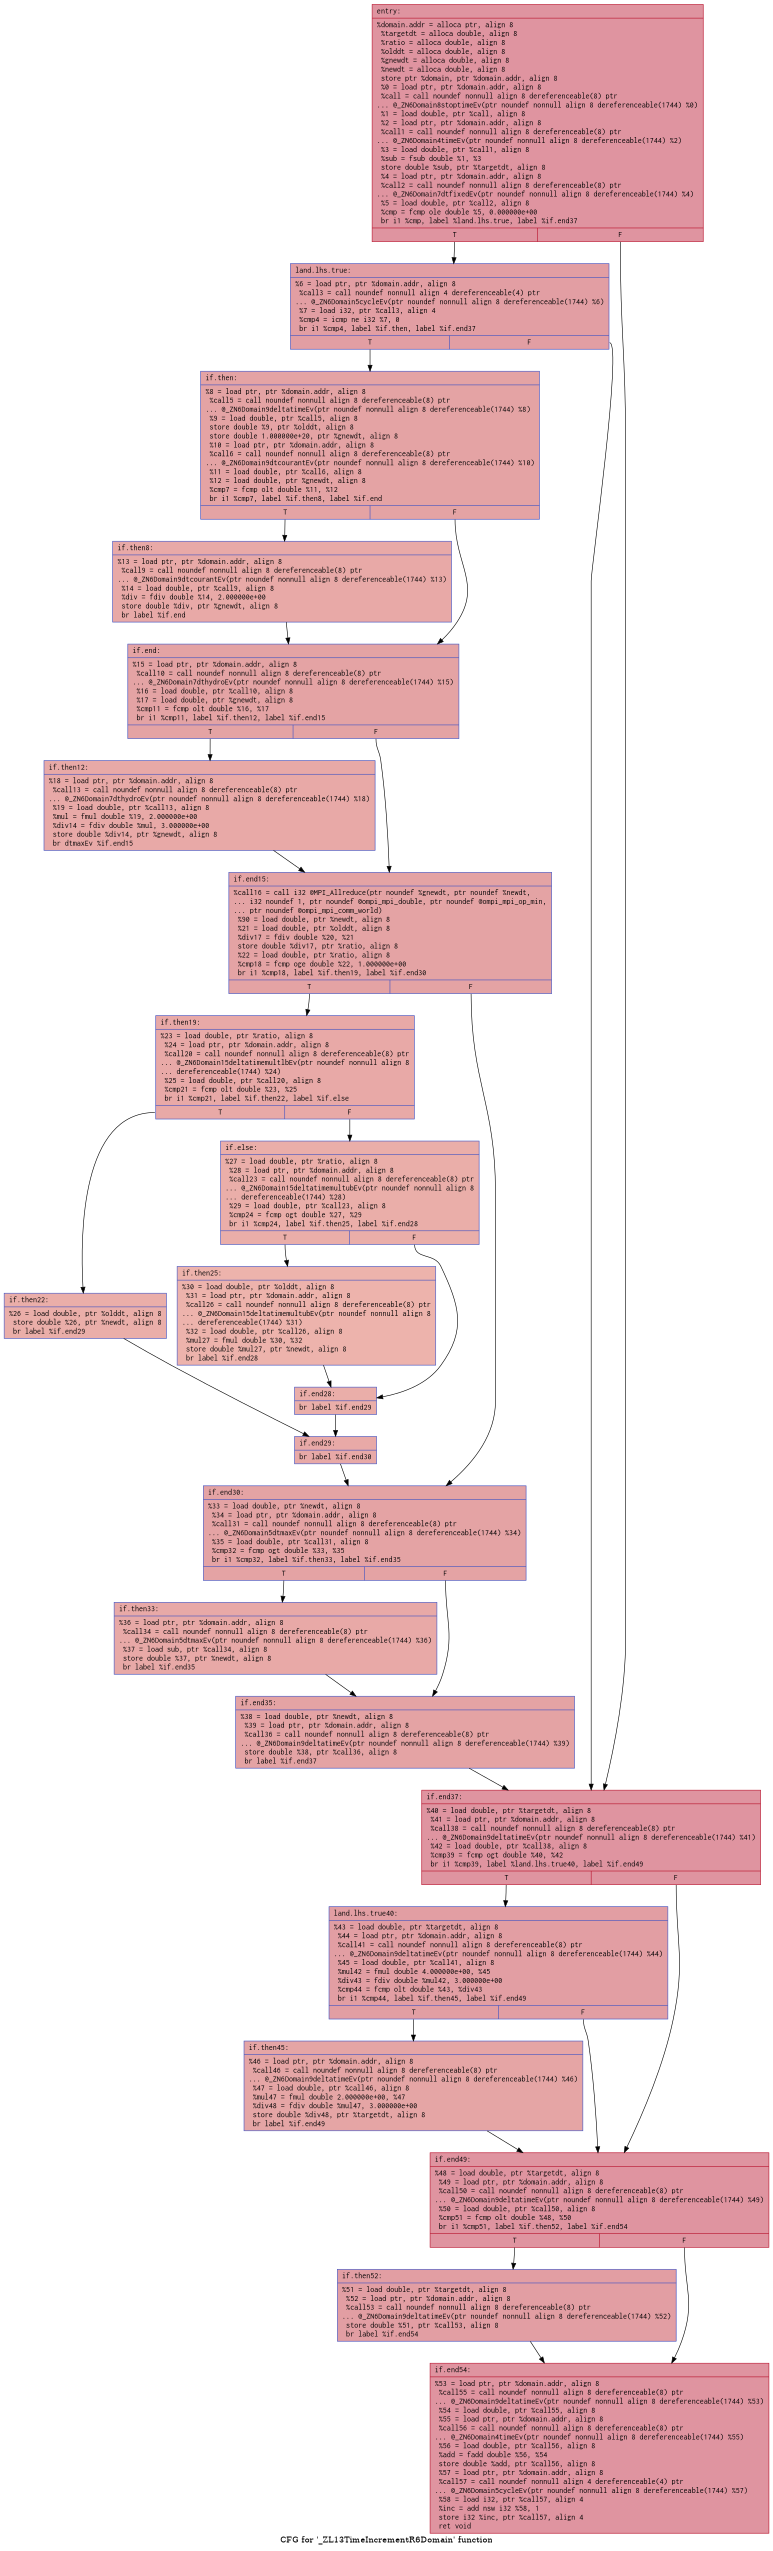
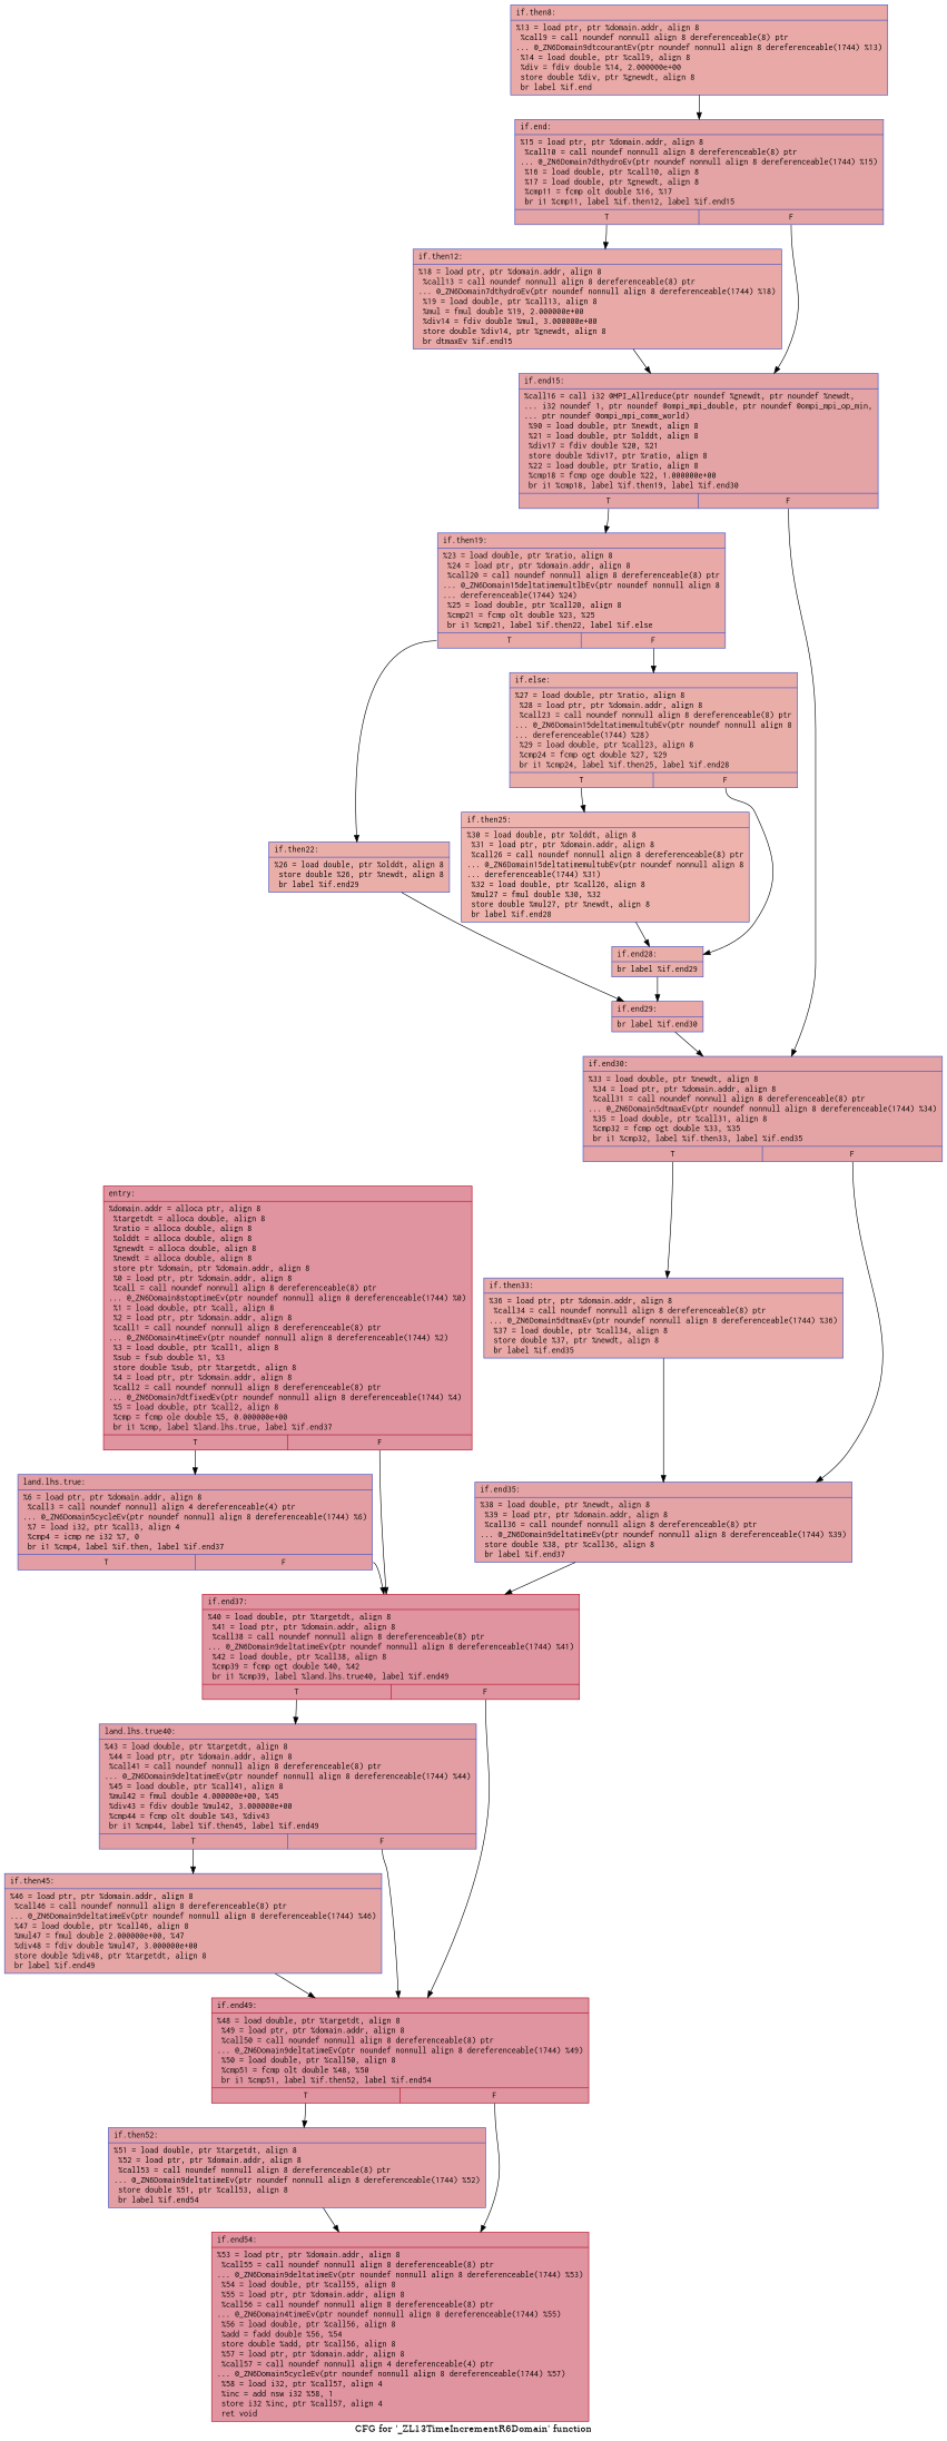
  digraph {
    label="CFG for '_ZL13TimeIncrementR6Domain' function"
    node [color="#3d50c3ff" fillcolor="#c32e3170" fontname=Courier shape=record style=filled]
    edge [tailport=s0]
    n1 [color="#b70d28ff" fillcolor="#b70d2870" label="{entry:\l|  %domain.addr = alloca ptr, align 8\l  %targetdt = alloca double, align 8\l  %ratio = alloca double, align 8\l  %olddt = alloca double, align 8\l  %gnewdt = alloca double, align 8\l  %newdt = alloca double, align 8\l  store ptr %domain, ptr %domain.addr, align 8\l  %0 = load ptr, ptr %domain.addr, align 8\l  %call = call noundef nonnull align 8 dereferenceable(8) ptr\l... @_ZN6Domain8stoptimeEv(ptr noundef nonnull align 8 dereferenceable(1744) %0)\l  %1 = load double, ptr %call, align 8\l  %2 = load ptr, ptr %domain.addr, align 8\l  %call1 = call noundef nonnull align 8 dereferenceable(8) ptr\l... @_ZN6Domain4timeEv(ptr noundef nonnull align 8 dereferenceable(1744) %2)\l  %3 = load double, ptr %call1, align 8\l  %sub = fsub double %1, %3\l  store double %sub, ptr %targetdt, align 8\l  %4 = load ptr, ptr %domain.addr, align 8\l  %call2 = call noundef nonnull align 8 dereferenceable(8) ptr\l... @_ZN6Domain7dtfixedEv(ptr noundef nonnull align 8 dereferenceable(1744) %4)\l  %5 = load double, ptr %call2, align 8\l  %cmp = fcmp ole double %5, 0.000000e+00\l  br i1 %cmp, label %land.lhs.true, label %if.end37\l|{<s0>T|<s1>F}}"]
    n2 [fillcolor="#be242e70" label="{land.lhs.true:\l|  %6 = load ptr, ptr %domain.addr, align 8\l  %call3 = call noundef nonnull align 4 dereferenceable(4) ptr\l... @_ZN6Domain5cycleEv(ptr noundef nonnull align 8 dereferenceable(1744) %6)\l  %7 = load i32, ptr %call3, align 4\l  %cmp4 = icmp ne i32 %7, 0\l  br i1 %cmp4, label %if.then, label %if.end37\l|{<s0>T|<s1>F}}"]
    n3 [color="#b70d28ff" fillcolor="#b70d2870" label="{if.end37:\l|  %40 = load double, ptr %targetdt, align 8\l  %41 = load ptr, ptr %domain.addr, align 8\l  %call38 = call noundef nonnull align 8 dereferenceable(8) ptr\l... @_ZN6Domain9deltatimeEv(ptr noundef nonnull align 8 dereferenceable(1744) %41)\l  %42 = load double, ptr %call38, align 8\l  %cmp39 = fcmp ogt double %40, %42\l  br i1 %cmp39, label %land.lhs.true40, label %if.end49\l|{<s0>T|<s1>F}}"]
-   n4 [label="{if.then:\l|  %8 = load ptr, ptr %domain.addr, align 8\l  %call5 = call noundef nonnull align 8 dereferenceable(8) ptr\l... @_ZN6Domain9deltatimeEv(ptr noundef nonnull align 8 dereferenceable(1744) %8)\l  %9 = load double, ptr %call5, align 8\l  store double %9, ptr %olddt, align 8\l  store double 1.000000e+20, ptr %gnewdt, align 8\l  %10 = load ptr, ptr %domain.addr, align 8\l  %call6 = call noundef nonnull align 8 dereferenceable(8) ptr\l... @_ZN6Domain9dtcourantEv(ptr noundef nonnull align 8 dereferenceable(1744) %10)\l  %11 = load double, ptr %call6, align 8\l  %12 = load double, ptr %gnewdt, align 8\l  %cmp7 = fcmp olt double %11, %12\l  br i1 %cmp7, label %if.then8, label %if.end\l|{<s0>T|<s1>F}}"]
    n5 [fillcolor="#be242e70" label="{land.lhs.true40:\l|  %43 = load double, ptr %targetdt, align 8\l  %44 = load ptr, ptr %domain.addr, align 8\l  %call41 = call noundef nonnull align 8 dereferenceable(8) ptr\l... @_ZN6Domain9deltatimeEv(ptr noundef nonnull align 8 dereferenceable(1744) %44)\l  %45 = load double, ptr %call41, align 8\l  %mul42 = fmul double 4.000000e+00, %45\l  %div43 = fdiv double %mul42, 3.000000e+00\l  %cmp44 = fcmp olt double %43, %div43\l  br i1 %cmp44, label %if.then45, label %if.end49\l|{<s0>T|<s1>F}}"]
    n6 [color="#b70d28ff" fillcolor="#b70d2870" label="{if.end49:\l|  %48 = load double, ptr %targetdt, align 8\l  %49 = load ptr, ptr %domain.addr, align 8\l  %call50 = call noundef nonnull align 8 dereferenceable(8) ptr\l... @_ZN6Domain9deltatimeEv(ptr noundef nonnull align 8 dereferenceable(1744) %49)\l  %50 = load double, ptr %call50, align 8\l  %cmp51 = fcmp olt double %48, %50\l  br i1 %cmp51, label %if.then52, label %if.end54\l|{<s0>T|<s1>F}}"]
    n7 [fillcolor="#ca3b3770" label="{if.then8:\l|  %13 = load ptr, ptr %domain.addr, align 8\l  %call9 = call noundef nonnull align 8 dereferenceable(8) ptr\l... @_ZN6Domain9dtcourantEv(ptr noundef nonnull align 8 dereferenceable(1744) %13)\l  %14 = load double, ptr %call9, align 8\l  %div = fdiv double %14, 2.000000e+00\l  store double %div, ptr %gnewdt, align 8\l  br label %if.end\l}"]
    n8 [label="{if.end:\l|  %15 = load ptr, ptr %domain.addr, align 8\l  %call10 = call noundef nonnull align 8 dereferenceable(8) ptr\l... @_ZN6Domain7dthydroEv(ptr noundef nonnull align 8 dereferenceable(1744) %15)\l  %16 = load double, ptr %call10, align 8\l  %17 = load double, ptr %gnewdt, align 8\l  %cmp11 = fcmp olt double %16, %17\l  br i1 %cmp11, label %if.then12, label %if.end15\l|{<s0>T|<s1>F}}"]
    n9 [fillcolor="#c5333470" label="{if.then45:\l|  %46 = load ptr, ptr %domain.addr, align 8\l  %call46 = call noundef nonnull align 8 dereferenceable(8) ptr\l... @_ZN6Domain9deltatimeEv(ptr noundef nonnull align 8 dereferenceable(1744) %46)\l  %47 = load double, ptr %call46, align 8\l  %mul47 = fmul double 2.000000e+00, %47\l  %div48 = fdiv double %mul47, 3.000000e+00\l  store double %div48, ptr %targetdt, align 8\l  br label %if.end49\l}"]
    n10 [fillcolor="#be242e70" label="{if.then52:\l|  %51 = load double, ptr %targetdt, align 8\l  %52 = load ptr, ptr %domain.addr, align 8\l  %call53 = call noundef nonnull align 8 dereferenceable(8) ptr\l... @_ZN6Domain9deltatimeEv(ptr noundef nonnull align 8 dereferenceable(1744) %52)\l  store double %51, ptr %call53, align 8\l  br label %if.end54\l}"]
    n11 [color="#b70d28ff" fillcolor="#b70d2870" label="{if.end54:\l|  %53 = load ptr, ptr %domain.addr, align 8\l  %call55 = call noundef nonnull align 8 dereferenceable(8) ptr\l... @_ZN6Domain9deltatimeEv(ptr noundef nonnull align 8 dereferenceable(1744) %53)\l  %54 = load double, ptr %call55, align 8\l  %55 = load ptr, ptr %domain.addr, align 8\l  %call56 = call noundef nonnull align 8 dereferenceable(8) ptr\l... @_ZN6Domain4timeEv(ptr noundef nonnull align 8 dereferenceable(1744) %55)\l  %56 = load double, ptr %call56, align 8\l  %add = fadd double %56, %54\l  store double %add, ptr %call56, align 8\l  %57 = load ptr, ptr %domain.addr, align 8\l  %call57 = call noundef nonnull align 4 dereferenceable(4) ptr\l... @_ZN6Domain5cycleEv(ptr noundef nonnull align 8 dereferenceable(1744) %57)\l  %58 = load i32, ptr %call57, align 4\l  %inc = add nsw i32 %58, 1\l  store i32 %inc, ptr %call57, align 4\l  ret void\l}"]
    n12 [fillcolor="#ca3b3770" label="{if.then12:\l|  %18 = load ptr, ptr %domain.addr, align 8\l  %call13 = call noundef nonnull align 8 dereferenceable(8) ptr\l... @_ZN6Domain7dthydroEv(ptr noundef nonnull align 8 dereferenceable(1744) %18)\l  %19 = load double, ptr %call13, align 8\l  %mul = fmul double %19, 2.000000e+00\l  %div14 = fdiv double %mul, 3.000000e+00\l  store double %div14, ptr %gnewdt, align 8\l  br dtmaxEv %if.end15\l}"]
    n13 [label="{if.end15:\l|  %call16 = call i32 @MPI_Allreduce(ptr noundef %gnewdt, ptr noundef %newdt,\l... i32 noundef 1, ptr noundef @ompi_mpi_double, ptr noundef @ompi_mpi_op_min,\l... ptr noundef @ompi_mpi_comm_world)\l  %90 = load double, ptr %newdt, align 8\l  %21 = load double, ptr %olddt, align 8\l  %div17 = fdiv double %20, %21\l  store double %div17, ptr %ratio, align 8\l  %22 = load double, ptr %ratio, align 8\l  %cmp18 = fcmp oge double %22, 1.000000e+00\l  br i1 %cmp18, label %if.then19, label %if.end30\l|{<s0>T|<s1>F}}"]
    n14 [fillcolor="#ca3b3770" label="{if.then19:\l|  %23 = load double, ptr %ratio, align 8\l  %24 = load ptr, ptr %domain.addr, align 8\l  %call20 = call noundef nonnull align 8 dereferenceable(8) ptr\l... @_ZN6Domain15deltatimemultlbEv(ptr noundef nonnull align 8\l... dereferenceable(1744) %24)\l  %25 = load double, ptr %call20, align 8\l  %cmp21 = fcmp olt double %23, %25\l  br i1 %cmp21, label %if.then22, label %if.else\l|{<s0>T|<s1>F}}"]
    n15 [label="{if.end30:\l|  %33 = load double, ptr %newdt, align 8\l  %34 = load ptr, ptr %domain.addr, align 8\l  %call31 = call noundef nonnull align 8 dereferenceable(8) ptr\l... @_ZN6Domain5dtmaxEv(ptr noundef nonnull align 8 dereferenceable(1744) %34)\l  %35 = load double, ptr %call31, align 8\l  %cmp32 = fcmp ogt double %33, %35\l  br i1 %cmp32, label %if.then33, label %if.end35\l|{<s0>T|<s1>F}}"]
    n16 [fillcolor="#d0473d70" label="{if.then22:\l|  %26 = load double, ptr %olddt, align 8\l  store double %26, ptr %newdt, align 8\l  br label %if.end29\l}"]
    n17 [fillcolor="#d0473d70" label="{if.else:\l|  %27 = load double, ptr %ratio, align 8\l  %28 = load ptr, ptr %domain.addr, align 8\l  %call23 = call noundef nonnull align 8 dereferenceable(8) ptr\l... @_ZN6Domain15deltatimemultubEv(ptr noundef nonnull align 8\l... dereferenceable(1744) %28)\l  %29 = load double, ptr %call23, align 8\l  %cmp24 = fcmp ogt double %27, %29\l  br i1 %cmp24, label %if.then25, label %if.end28\l|{<s0>T|<s1>F}}"]
-   n18 [fillcolor="#ca3b3770" label="{if.then33:\l|  %36 = load ptr, ptr %domain.addr, align 8\l  %call34 = call noundef nonnull align 8 dereferenceable(8) ptr\l... @_ZN6Domain5dtmaxEv(ptr noundef nonnull align 8 dereferenceable(1744) %36)\l  %37 = load sub, ptr %call34, align 8\l  store double %37, ptr %newdt, align 8\l  br label %if.end35\l}"]
+   n18 [fillcolor="#ca3b3770" label="{if.then33:\l|  %36 = load ptr, ptr %domain.addr, align 8\l  %call34 = call noundef nonnull align 8 dereferenceable(8) ptr\l... @_ZN6Domain5dtmaxEv(ptr noundef nonnull align 8 dereferenceable(1744) %36)\l  %37 = load double, ptr %call34, align 8\l  store double %37, ptr %newdt, align 8\l  br label %if.end35\l}"]
    n19 [label="{if.end35:\l|  %38 = load double, ptr %newdt, align 8\l  %39 = load ptr, ptr %domain.addr, align 8\l  %call36 = call noundef nonnull align 8 dereferenceable(8) ptr\l... @_ZN6Domain9deltatimeEv(ptr noundef nonnull align 8 dereferenceable(1744) %39)\l  store double %38, ptr %call36, align 8\l  br label %if.end37\l}"]
    n20 [fillcolor="#ca3b3770" label="{if.end29:\l|  br label %if.end30\l}"]
    n21 [fillcolor="#d6524470" label="{if.then25:\l|  %30 = load double, ptr %olddt, align 8\l  %31 = load ptr, ptr %domain.addr, align 8\l  %call26 = call noundef nonnull align 8 dereferenceable(8) ptr\l... @_ZN6Domain15deltatimemultubEv(ptr noundef nonnull align 8\l... dereferenceable(1744) %31)\l  %32 = load double, ptr %call26, align 8\l  %mul27 = fmul double %30, %32\l  store double %mul27, ptr %newdt, align 8\l  br label %if.end28\l}"]
    n22 [fillcolor="#d0473d70" label="{if.end28:\l|  br label %if.end29\l}"]
    n1 -> n2
    n1 -> n3 [tailport=s1]
    n2 -> n3 [tailport=s1]
-   n2 -> n4
    n3 -> n5
    n3 -> n6 [tailport=s1]
-   n4 -> n7
-   n4 -> n8 [tailport=s1]
    n5 -> n6 [tailport=s1]
    n5 -> n9
    n6 -> n10
    n6 -> n11 [tailport=s1]
    n7 -> n8
    n8 -> n12
    n8 -> n13 [tailport=s1]
    n9 -> n6
    n10 -> n11
    n12 -> n13
    n13 -> n14
    n13 -> n15 [tailport=s1]
    n14 -> n16
    n14 -> n17 [tailport=s1]
    n15 -> n18
    n15 -> n19 [tailport=s1]
    n16 -> n20
    n17 -> n21
    n17 -> n22 [tailport=s1]
    n18 -> n19
    n19 -> n3
    n20 -> n15
    n21 -> n22
    n22 -> n20
  }
